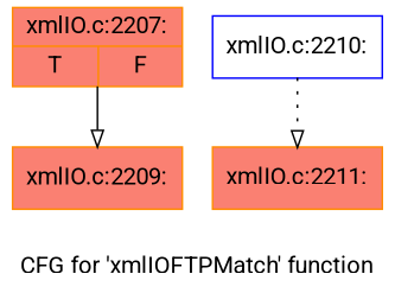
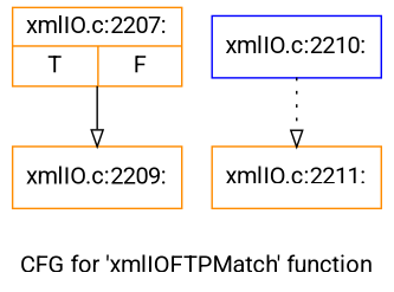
  digraph {
    fontname=Roboto
    label="CFG for 'xmlIOFTPMatch' function"
    node [color=darkorange fillcolor=white fontname=Roboto shape=record style=filled]
    edge [arrowhead=onormal fontname=Roboto]
-   n1 [fillcolor=salmon label="{xmlIO.c:2207:|{<s0>T|<s1>F}}"]
-   n2 [fillcolor=salmon label="{xmlIO.c:2209:}"]
+   n1 [label="{xmlIO.c:2207:|{<s0>T|<s1>F}}"]
+   n2 [label="{xmlIO.c:2209:}"]
    n3 [color=blue label="{xmlIO.c:2210:}"]
-   n4 [fillcolor=salmon label="{xmlIO.c:2211:}"]
+   n4 [label="{xmlIO.c:2211:}"]
    n1 -> n2 [style=solid]
    n3 -> n4 [style=dotted]
  }
